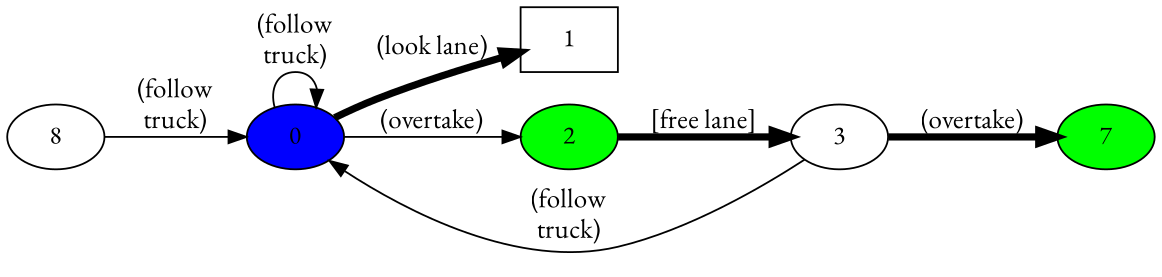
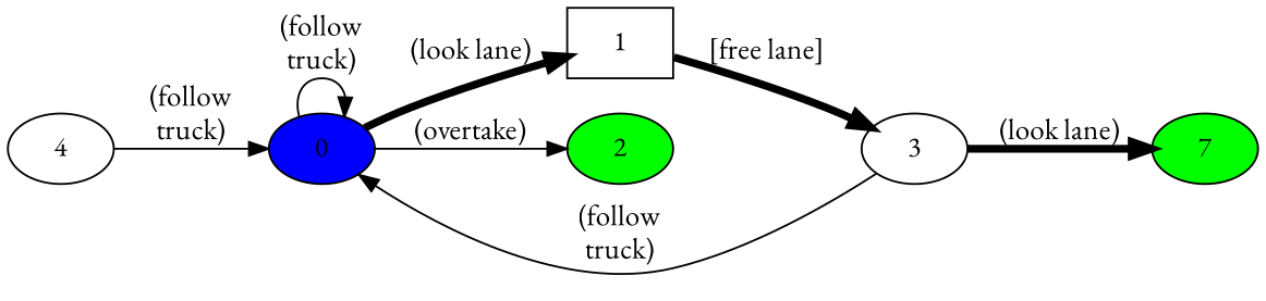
  digraph {
    fontname="EB Garamond"
    rankdir=LR
    node [fontname="EB Garamond"]
    edge [fontname="EB Garamond" fontsize=15]
    0 [fillcolor=blue style=filled]
    1 [shape=box]
    2 [fillcolor=green style=filled]
    3
    n5 [fillcolor=green label=7 style=filled]
-   4 [label=8]
+   4
    0 -> 0 [label="(follow\ntruck)"]
    0 -> 1 [label="(look lane)" penwidth=4]
    0 -> 2 [label="(overtake)"]
-   2 -> 3 [label="[free lane]" penwidth=4]
+   1 -> 3 [label="[free lane]" penwidth=4]
    3 -> 0 [label="(follow\ntruck)"]
-   3 -> n5 [label="(overtake)" penwidth=4]
+   3 -> n5 [label="(look lane)" penwidth=4]
    4 -> 0 [label="(follow\ntruck)"]
  }
